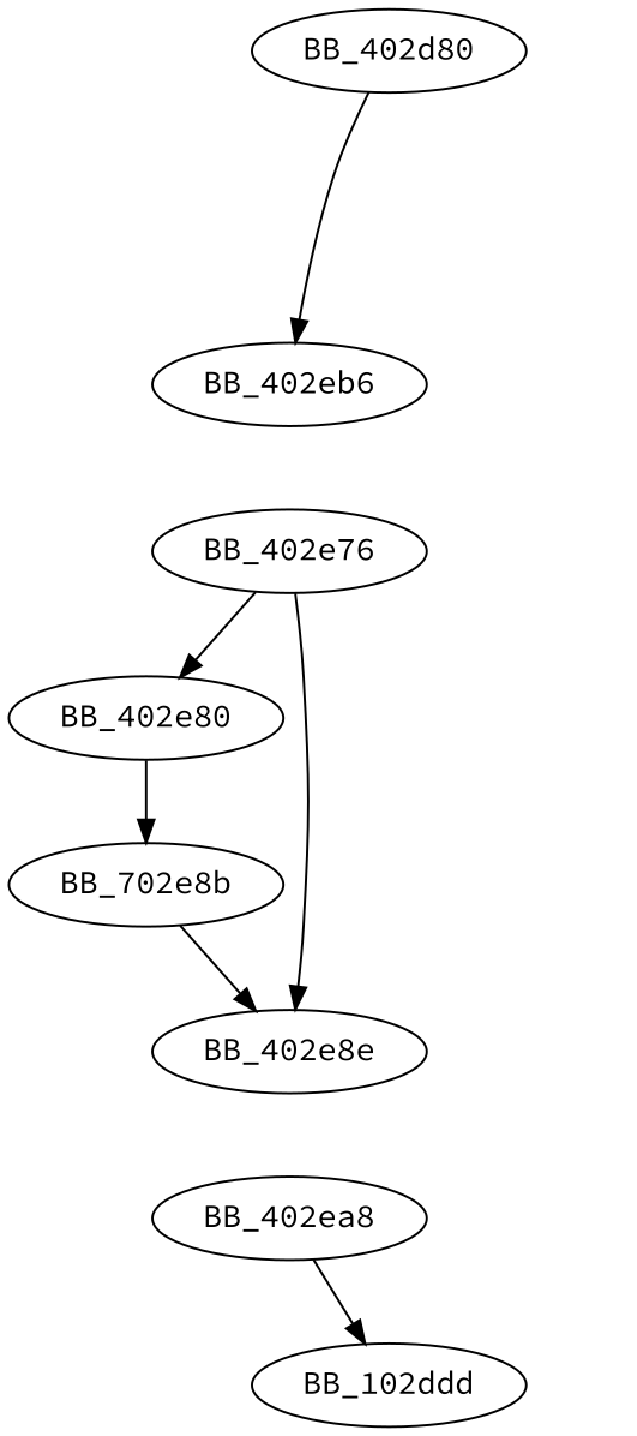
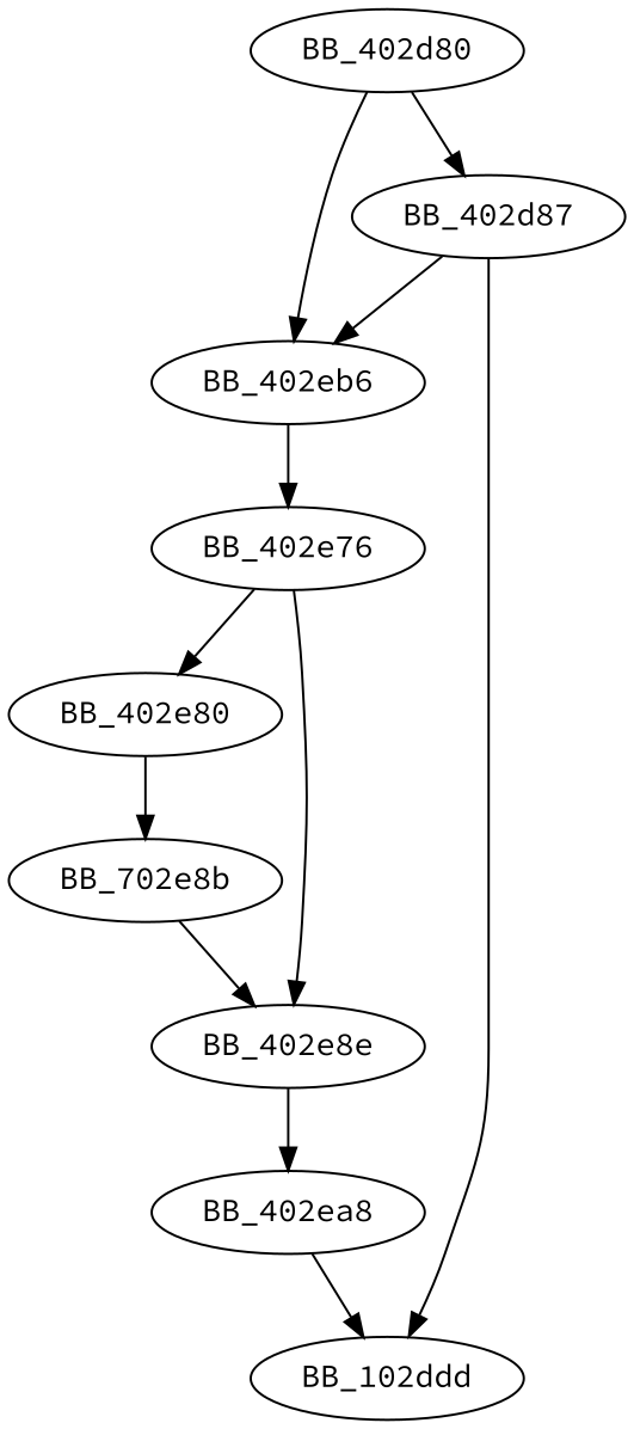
  digraph {
    fontname="Source Code Pro"
    node [fontname="Source Code Pro"]
    edge [fontname="Source Code Pro"]
    BB_402d80
+   BB_402d87
    BB_402eb6
    n4 [label=BB_102ddd]
    BB_402e76
    BB_402e80
    BB_402e8e
    n8 [label=BB_702e8b]
    BB_402ea8
+   BB_402d80 -> BB_402d87
    BB_402d80 -> BB_402eb6
+   BB_402d87 -> BB_402eb6
+   BB_402d87 -> n4
+   BB_402eb6 -> BB_402e76
    BB_402e76 -> BB_402e80
    BB_402e76 -> BB_402e8e
    BB_402e80 -> n8
+   BB_402e8e -> BB_402ea8
    n8 -> BB_402e8e
    BB_402ea8 -> n4
  }
